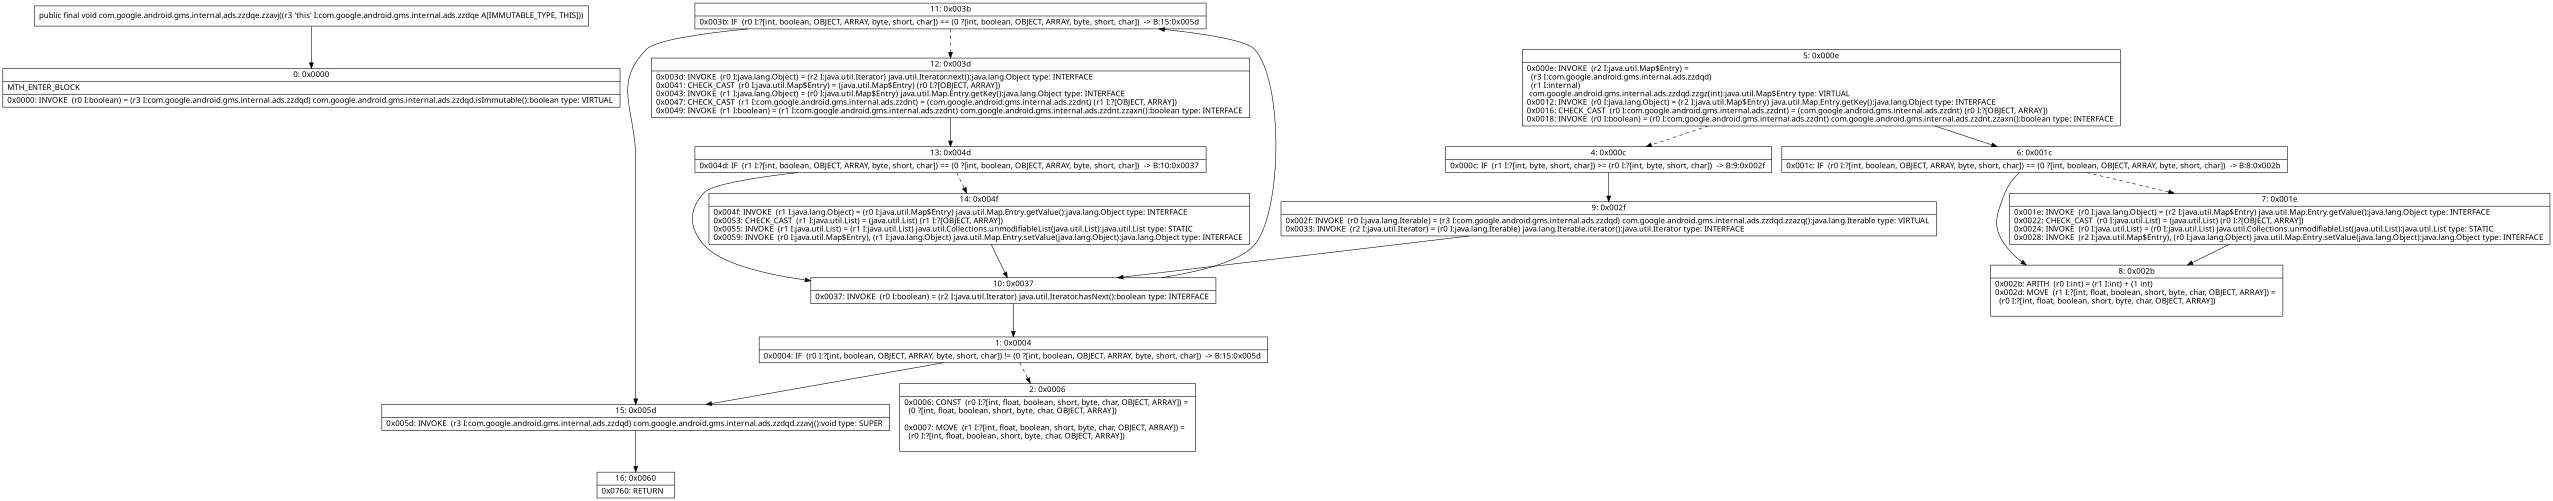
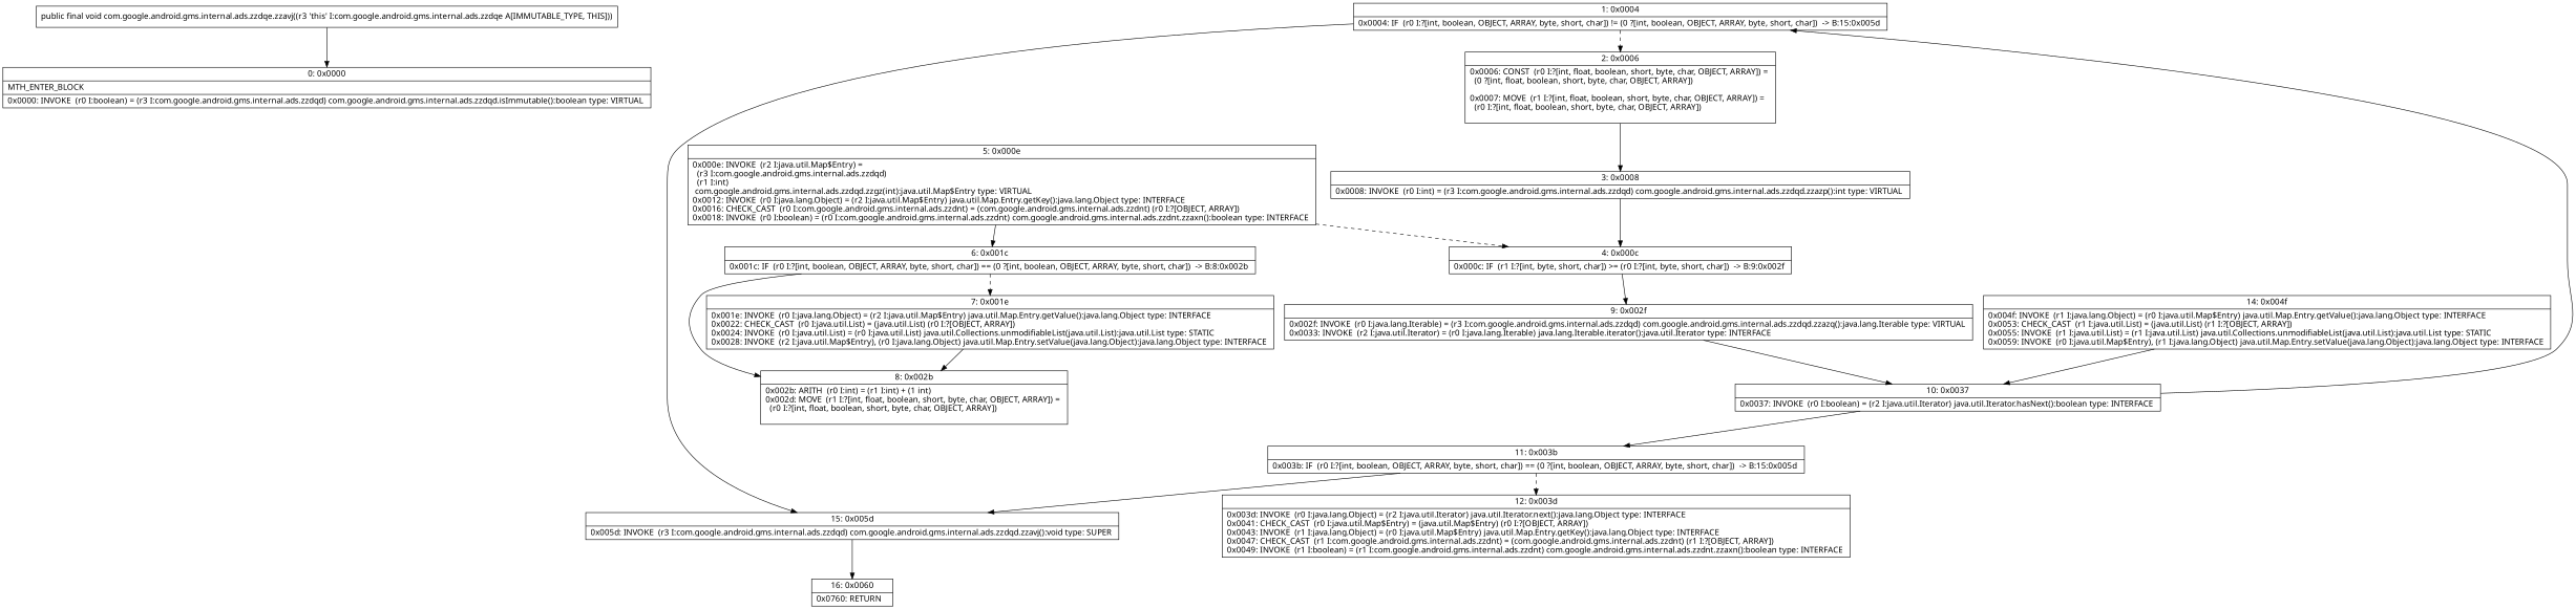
  digraph {
    fontname="Noto Sans"
    node [fontname="Noto Sans" shape=record]
    edge [fontname="Noto Sans"]
    n1 [label="{0\:\ 0x0000|MTH_ENTER_BLOCK\l|0x0000: INVOKE  (r0 I:boolean) = (r3 I:com.google.android.gms.internal.ads.zzdqd) com.google.android.gms.internal.ads.zzdqd.isImmutable():boolean type: VIRTUAL \l}"]
    n2 [label="{1\:\ 0x0004|0x0004: IF  (r0 I:?[int, boolean, OBJECT, ARRAY, byte, short, char]) != (0 ?[int, boolean, OBJECT, ARRAY, byte, short, char])  \-\> B:15:0x005d \l}"]
    n3 [label="{2\:\ 0x0006|0x0006: CONST  (r0 I:?[int, float, boolean, short, byte, char, OBJECT, ARRAY]) = \l  (0 ?[int, float, boolean, short, byte, char, OBJECT, ARRAY])\l \l0x0007: MOVE  (r1 I:?[int, float, boolean, short, byte, char, OBJECT, ARRAY]) = \l  (r0 I:?[int, float, boolean, short, byte, char, OBJECT, ARRAY])\l \l}"]
    n4 [label="{15\:\ 0x005d|0x005d: INVOKE  (r3 I:com.google.android.gms.internal.ads.zzdqd) com.google.android.gms.internal.ads.zzdqd.zzavj():void type: SUPER \l}"]
+   n5 [label="{3\:\ 0x0008|0x0008: INVOKE  (r0 I:int) = (r3 I:com.google.android.gms.internal.ads.zzdqd) com.google.android.gms.internal.ads.zzdqd.zzazp():int type: VIRTUAL \l}"]
    n6 [label="{16\:\ 0x0060|0x0760: RETURN   \l}"]
    n7 [label="{4\:\ 0x000c|0x000c: IF  (r1 I:?[int, byte, short, char]) \>= (r0 I:?[int, byte, short, char])  \-\> B:9:0x002f \l}"]
    n8 [label="{9\:\ 0x002f|0x002f: INVOKE  (r0 I:java.lang.Iterable) = (r3 I:com.google.android.gms.internal.ads.zzdqd) com.google.android.gms.internal.ads.zzdqd.zzazq():java.lang.Iterable type: VIRTUAL \l0x0033: INVOKE  (r2 I:java.util.Iterator) = (r0 I:java.lang.Iterable) java.lang.Iterable.iterator():java.util.Iterator type: INTERFACE \l}"]
-   n9 [label="{5\:\ 0x000e|0x000e: INVOKE  (r2 I:java.util.Map$Entry) = \l  (r3 I:com.google.android.gms.internal.ads.zzdqd)\l  (r1 I:internal)\l com.google.android.gms.internal.ads.zzdqd.zzgz(int):java.util.Map$Entry type: VIRTUAL \l0x0012: INVOKE  (r0 I:java.lang.Object) = (r2 I:java.util.Map$Entry) java.util.Map.Entry.getKey():java.lang.Object type: INTERFACE \l0x0016: CHECK_CAST  (r0 I:com.google.android.gms.internal.ads.zzdnt) = (com.google.android.gms.internal.ads.zzdnt) (r0 I:?[OBJECT, ARRAY]) \l0x0018: INVOKE  (r0 I:boolean) = (r0 I:com.google.android.gms.internal.ads.zzdnt) com.google.android.gms.internal.ads.zzdnt.zzaxn():boolean type: INTERFACE \l}"]
+   n9 [label="{5\:\ 0x000e|0x000e: INVOKE  (r2 I:java.util.Map$Entry) = \l  (r3 I:com.google.android.gms.internal.ads.zzdqd)\l  (r1 I:int)\l com.google.android.gms.internal.ads.zzdqd.zzgz(int):java.util.Map$Entry type: VIRTUAL \l0x0012: INVOKE  (r0 I:java.lang.Object) = (r2 I:java.util.Map$Entry) java.util.Map.Entry.getKey():java.lang.Object type: INTERFACE \l0x0016: CHECK_CAST  (r0 I:com.google.android.gms.internal.ads.zzdnt) = (com.google.android.gms.internal.ads.zzdnt) (r0 I:?[OBJECT, ARRAY]) \l0x0018: INVOKE  (r0 I:boolean) = (r0 I:com.google.android.gms.internal.ads.zzdnt) com.google.android.gms.internal.ads.zzdnt.zzaxn():boolean type: INTERFACE \l}"]
    n10 [label="{6\:\ 0x001c|0x001c: IF  (r0 I:?[int, boolean, OBJECT, ARRAY, byte, short, char]) == (0 ?[int, boolean, OBJECT, ARRAY, byte, short, char])  \-\> B:8:0x002b \l}"]
    n11 [label="{10\:\ 0x0037|0x0037: INVOKE  (r0 I:boolean) = (r2 I:java.util.Iterator) java.util.Iterator.hasNext():boolean type: INTERFACE \l}"]
    n12 [label="{7\:\ 0x001e|0x001e: INVOKE  (r0 I:java.lang.Object) = (r2 I:java.util.Map$Entry) java.util.Map.Entry.getValue():java.lang.Object type: INTERFACE \l0x0022: CHECK_CAST  (r0 I:java.util.List) = (java.util.List) (r0 I:?[OBJECT, ARRAY]) \l0x0024: INVOKE  (r0 I:java.util.List) = (r0 I:java.util.List) java.util.Collections.unmodifiableList(java.util.List):java.util.List type: STATIC \l0x0028: INVOKE  (r2 I:java.util.Map$Entry), (r0 I:java.lang.Object) java.util.Map.Entry.setValue(java.lang.Object):java.lang.Object type: INTERFACE \l}"]
    n13 [label="{8\:\ 0x002b|0x002b: ARITH  (r0 I:int) = (r1 I:int) + (1 int) \l0x002d: MOVE  (r1 I:?[int, float, boolean, short, byte, char, OBJECT, ARRAY]) = \l  (r0 I:?[int, float, boolean, short, byte, char, OBJECT, ARRAY])\l \l}"]
    n14 [label="{11\:\ 0x003b|0x003b: IF  (r0 I:?[int, boolean, OBJECT, ARRAY, byte, short, char]) == (0 ?[int, boolean, OBJECT, ARRAY, byte, short, char])  \-\> B:15:0x005d \l}"]
    n15 [label="{12\:\ 0x003d|0x003d: INVOKE  (r0 I:java.lang.Object) = (r2 I:java.util.Iterator) java.util.Iterator.next():java.lang.Object type: INTERFACE \l0x0041: CHECK_CAST  (r0 I:java.util.Map$Entry) = (java.util.Map$Entry) (r0 I:?[OBJECT, ARRAY]) \l0x0043: INVOKE  (r1 I:java.lang.Object) = (r0 I:java.util.Map$Entry) java.util.Map.Entry.getKey():java.lang.Object type: INTERFACE \l0x0047: CHECK_CAST  (r1 I:com.google.android.gms.internal.ads.zzdnt) = (com.google.android.gms.internal.ads.zzdnt) (r1 I:?[OBJECT, ARRAY]) \l0x0049: INVOKE  (r1 I:boolean) = (r1 I:com.google.android.gms.internal.ads.zzdnt) com.google.android.gms.internal.ads.zzdnt.zzaxn():boolean type: INTERFACE \l}"]
-   n16 [label="{13\:\ 0x004d|0x004d: IF  (r1 I:?[int, boolean, OBJECT, ARRAY, byte, short, char]) == (0 ?[int, boolean, OBJECT, ARRAY, byte, short, char])  \-\> B:10:0x0037 \l}"]
    n17 [label="{14\:\ 0x004f|0x004f: INVOKE  (r1 I:java.lang.Object) = (r0 I:java.util.Map$Entry) java.util.Map.Entry.getValue():java.lang.Object type: INTERFACE \l0x0053: CHECK_CAST  (r1 I:java.util.List) = (java.util.List) (r1 I:?[OBJECT, ARRAY]) \l0x0055: INVOKE  (r1 I:java.util.List) = (r1 I:java.util.List) java.util.Collections.unmodifiableList(java.util.List):java.util.List type: STATIC \l0x0059: INVOKE  (r0 I:java.util.Map$Entry), (r1 I:java.lang.Object) java.util.Map.Entry.setValue(java.lang.Object):java.lang.Object type: INTERFACE \l}"]
    n18 [label="{public final void com.google.android.gms.internal.ads.zzdqe.zzavj((r3 'this' I:com.google.android.gms.internal.ads.zzdqe A[IMMUTABLE_TYPE, THIS])) }"]
    n2 -> n3 [style=dashed]
    n2 -> n4
+   n3 -> n5
    n4 -> n6
+   n5 -> n7
    n7 -> n8
    n8 -> n11
    n9 -> n7 [style=dashed]
    n9 -> n10
    n10 -> n12 [style=dashed]
    n10 -> n13
    n11 -> n2
    n11 -> n14
    n12 -> n13
    n14 -> n4
    n14 -> n15 [style=dashed]
-   n15 -> n16
-   n16 -> n11
-   n16 -> n17 [style=dashed]
    n17 -> n11
    n18 -> n1
  }
